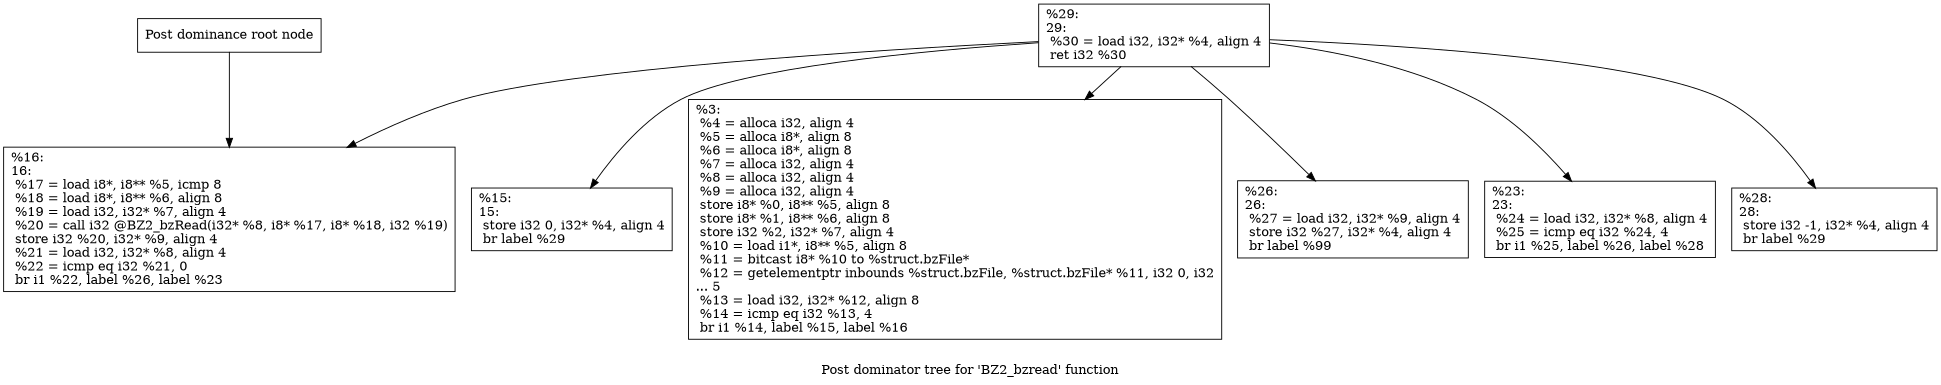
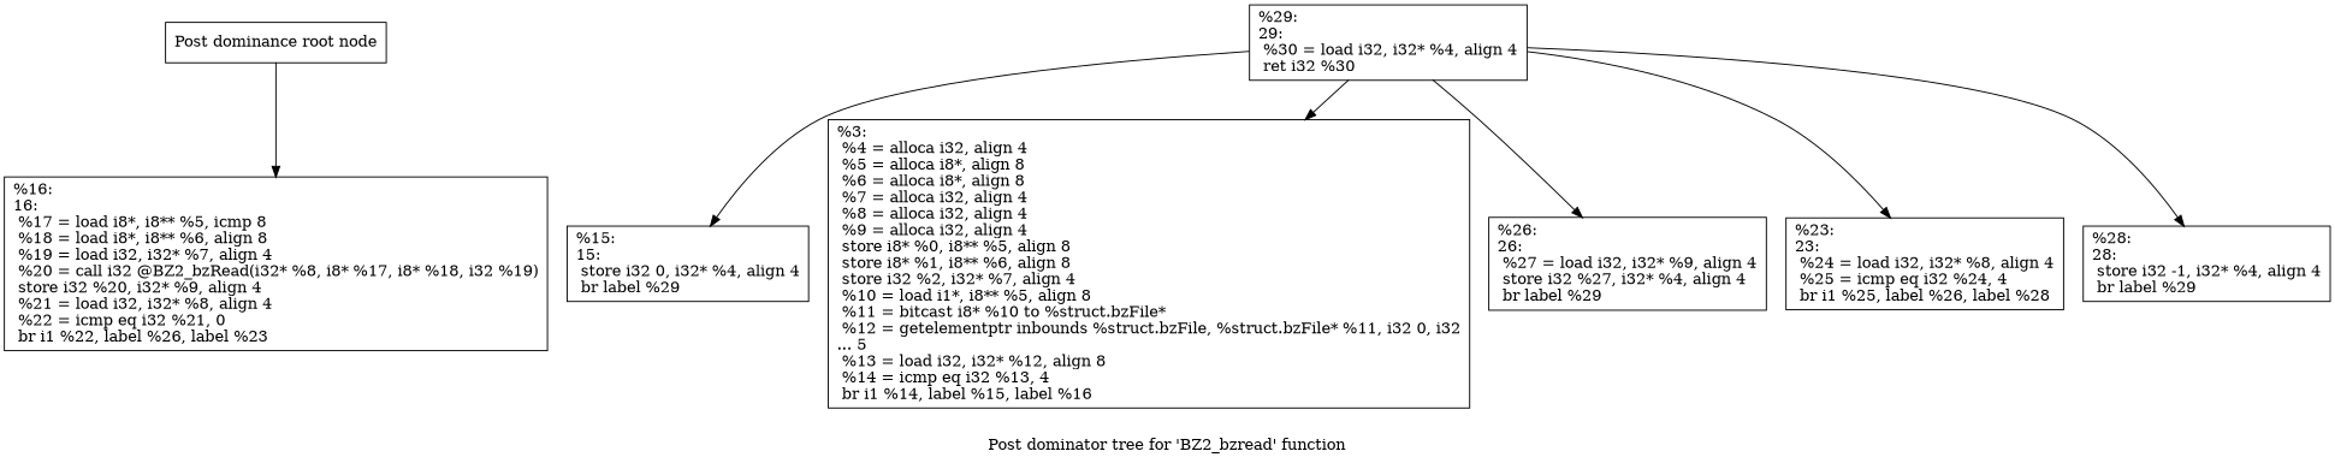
  digraph {
    label="Post dominator tree for 'BZ2_bzread' function"
    node [shape=record]
    n1 [label="{Post dominance root node}"]
    n2 [label="{%16:\l16:                                               \l  %17 = load i8*, i8** %5, icmp 8\l  %18 = load i8*, i8** %6, align 8\l  %19 = load i32, i32* %7, align 4\l  %20 = call i32 @BZ2_bzRead(i32* %8, i8* %17, i8* %18, i32 %19)\l  store i32 %20, i32* %9, align 4\l  %21 = load i32, i32* %8, align 4\l  %22 = icmp eq i32 %21, 0\l  br i1 %22, label %26, label %23\l}"]
    n3 [label="{%29:\l29:                                               \l  %30 = load i32, i32* %4, align 4\l  ret i32 %30\l}"]
    n4 [label="{%15:\l15:                                               \l  store i32 0, i32* %4, align 4\l  br label %29\l}"]
    n5 [label="{%3:\l  %4 = alloca i32, align 4\l  %5 = alloca i8*, align 8\l  %6 = alloca i8*, align 8\l  %7 = alloca i32, align 4\l  %8 = alloca i32, align 4\l  %9 = alloca i32, align 4\l  store i8* %0, i8** %5, align 8\l  store i8* %1, i8** %6, align 8\l  store i32 %2, i32* %7, align 4\l  %10 = load i1*, i8** %5, align 8\l  %11 = bitcast i8* %10 to %struct.bzFile*\l  %12 = getelementptr inbounds %struct.bzFile, %struct.bzFile* %11, i32 0, i32\l... 5\l  %13 = load i32, i32* %12, align 8\l  %14 = icmp eq i32 %13, 4\l  br i1 %14, label %15, label %16\l}"]
-   n6 [label="{%26:\l26:                                               \l  %27 = load i32, i32* %9, align 4\l  store i32 %27, i32* %4, align 4\l  br label %99\l}"]
+   n6 [label="{%26:\l26:                                               \l  %27 = load i32, i32* %9, align 4\l  store i32 %27, i32* %4, align 4\l  br label %29\l}"]
    n7 [label="{%23:\l23:                                               \l  %24 = load i32, i32* %8, align 4\l  %25 = icmp eq i32 %24, 4\l  br i1 %25, label %26, label %28\l}"]
    n8 [label="{%28:\l28:                                               \l  store i32 -1, i32* %4, align 4\l  br label %29\l}"]
    n1 -> n2
-   n3 -> n2
    n3 -> n4
    n3 -> n5
    n3 -> n6
    n3 -> n7
    n3 -> n8
  }
